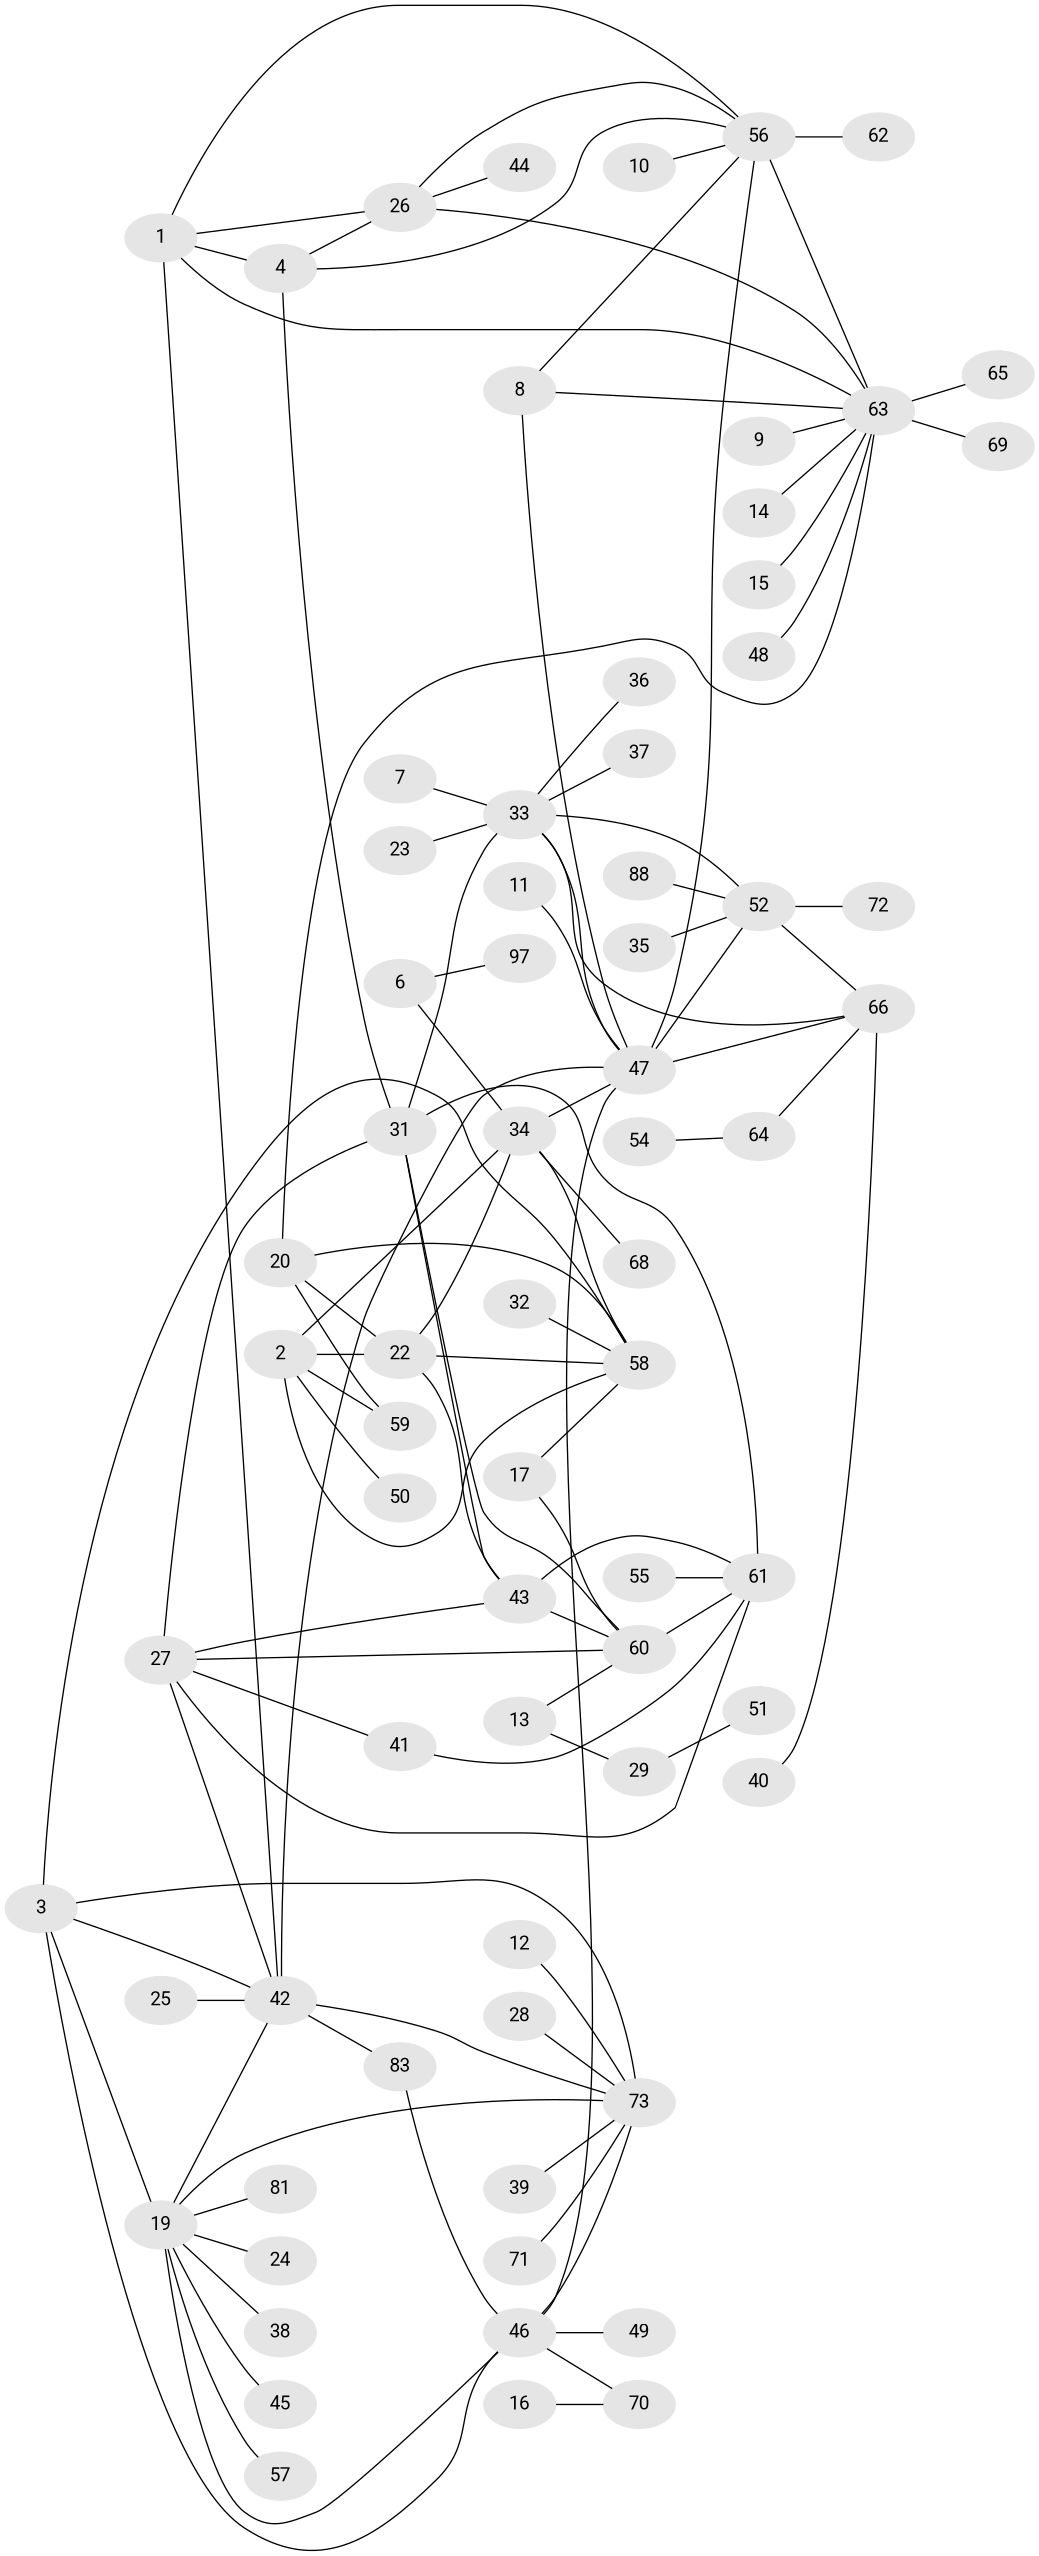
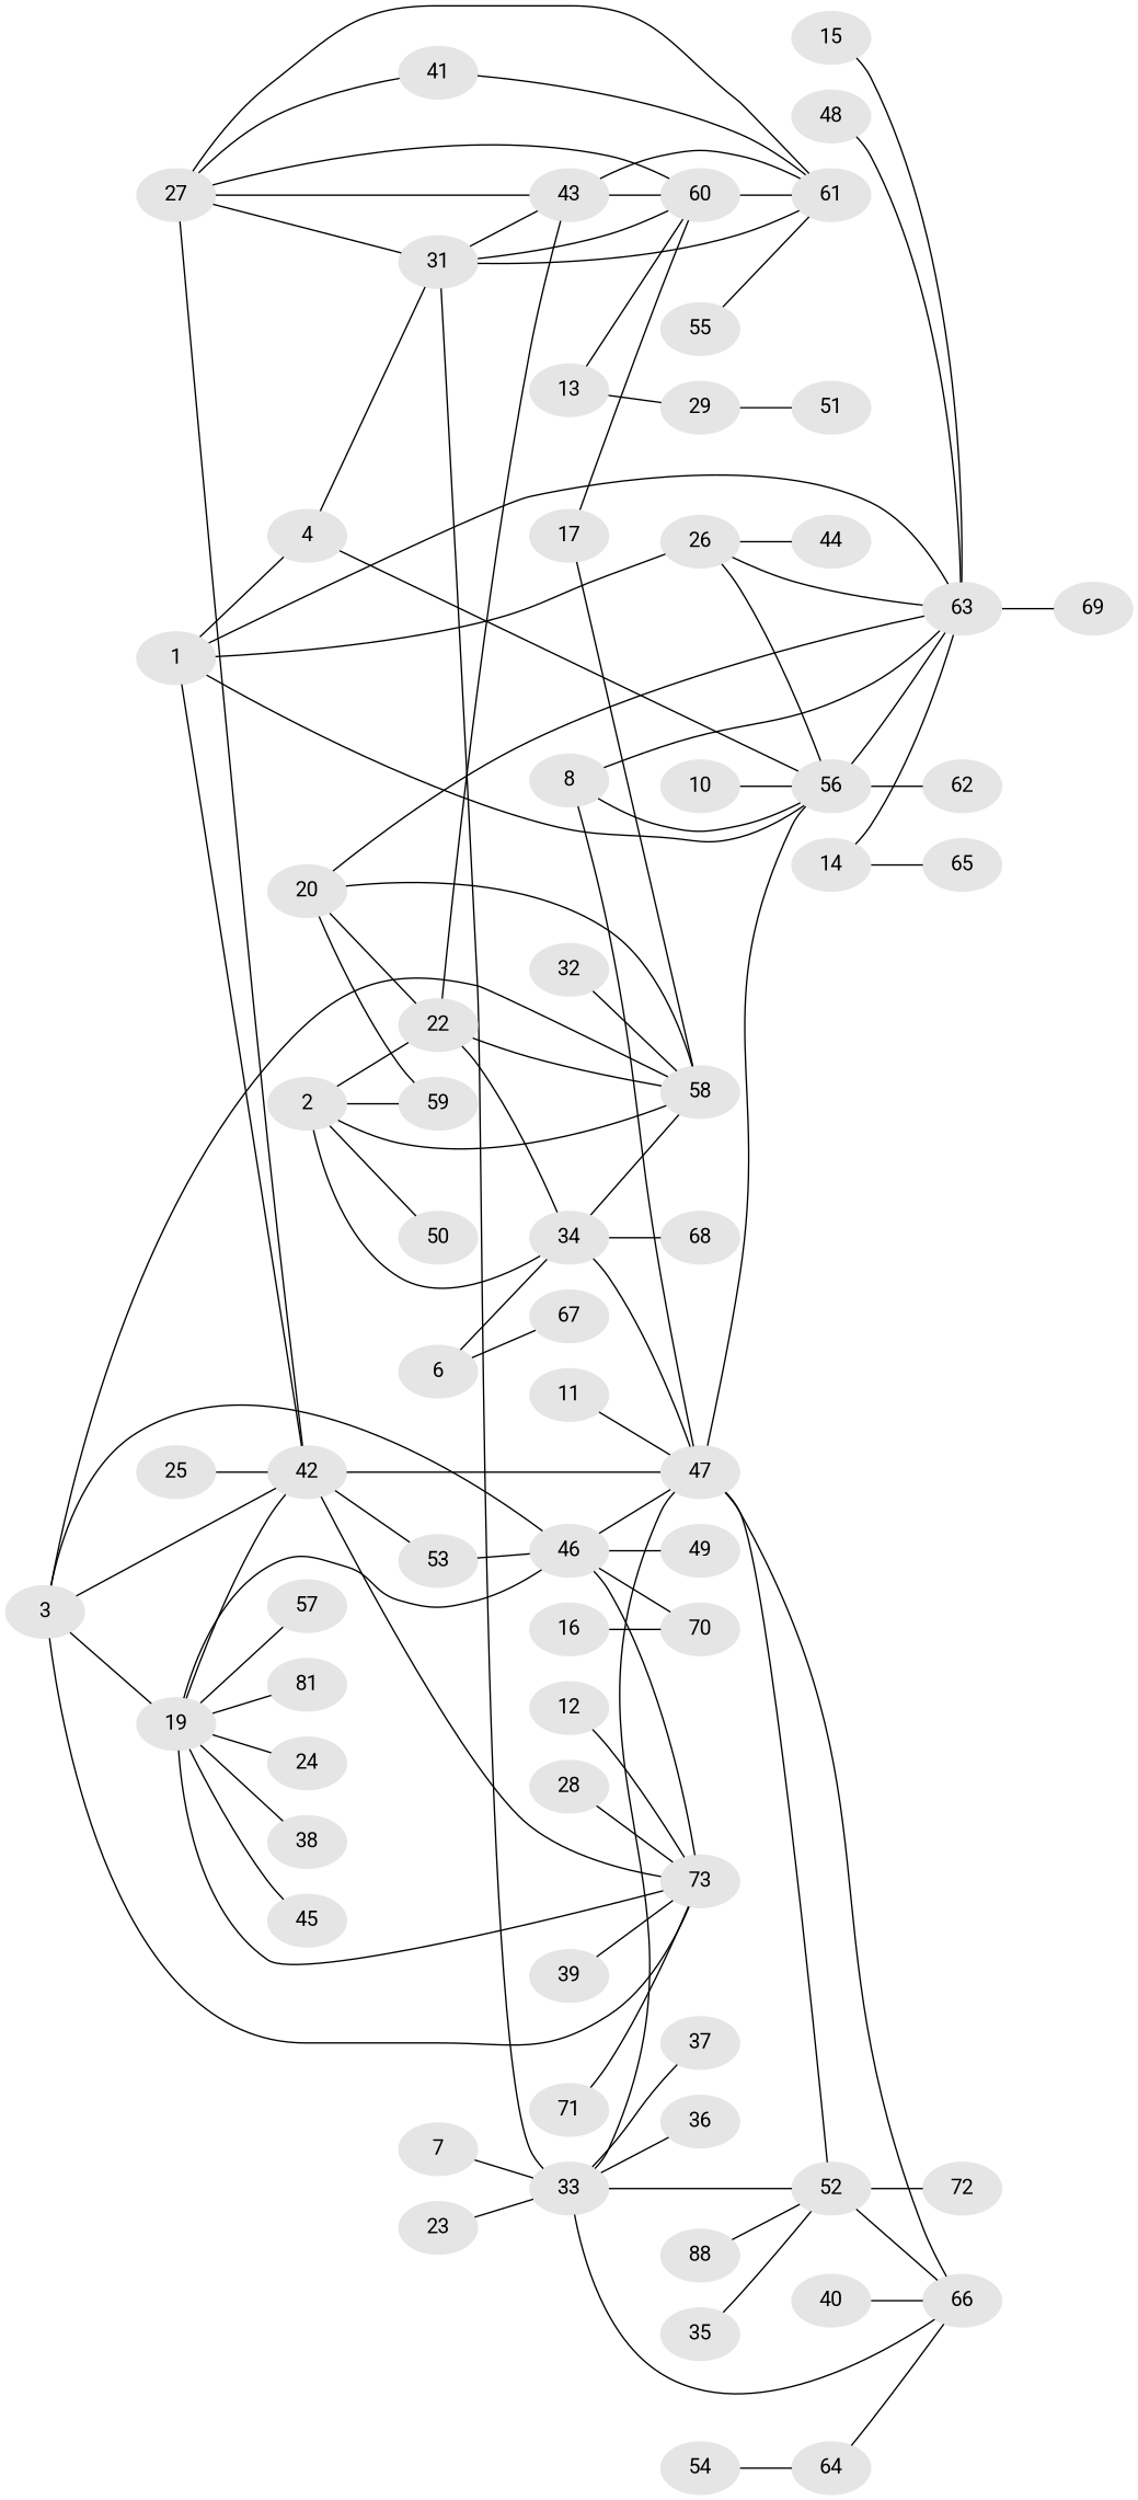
  graph {
    fontname=Roboto
    rankdir=LR
    node [color=gray90 fontname=Roboto style=filled]
    edge [fontname=Roboto weight=1.0]
    1
    4
    26
    42
    56
    63
    31
    44
    73
    47
-   53 [label=83]
+   53
    62
    65
    69
    2
    22
    34
    50
    58
    59
    43
    68
    3
    19
    46
    n26 [label=81]
    24
    38
    45
    57
    49
    70
    33
    60
    61
    52
    37
    36
    66
    6
-   67 [label=97]
+   67
    7
    8
-   9
    10
    11
    12
    13
    29
    51
    14
    15
    16
    17
    n55 [label=88]
    72
    20
    23
    25
    27
    41
    28
    32
    35
    39
    40
    71
    48
    54
    64
    55
    1 -- 4
    1 -- 26 [weight=2.0]
    1 -- 42
    1 -- 56
    1 -- 63
-   4 -- 26 [weight=2.0]
    4 -- 56
    4 -- 31
    26 -- 56 [weight=2.0]
    26 -- 63 [weight=2.0]
    26 -- 44
    42 -- 73 [weight=2.0]
    42 -- 47
    42 -- 53
    56 -- 63
    56 -- 62
-   63 -- 65
+   14 -- 65
    63 -- 69
    31 -- 43 [weight=2.0]
    31 -- 33
    31 -- 60
    31 -- 61
    47 -- 56
    47 -- 52 [weight=2.0]
    47 -- 66
    53 -- 46
    2 -- 22 [weight=3.0]
    2 -- 34
    2 -- 50
    2 -- 58
    2 -- 59
    22 -- 34 [weight=3.0]
    22 -- 58 [weight=3.0]
    22 -- 43
    34 -- 47
    34 -- 58
    34 -- 68
    43 -- 60 [weight=2.0]
    43 -- 61 [weight=2.0]
    3 -- 42
    3 -- 73 [weight=2.0]
    3 -- 58
    3 -- 19
    3 -- 46
    19 -- 42
    19 -- 73 [weight=2.0]
    19 -- 46
    19 -- n26
    19 -- 24
    19 -- 38
    19 -- 45
    19 -- 57
    46 -- 73 [weight=2.0]
    46 -- 47
    46 -- 49
    46 -- 70
    33 -- 47 [weight=2.0]
    33 -- 52 [weight=4.0]
    33 -- 37
    33 -- 36
    33 -- 66 [weight=2.0]
    60 -- 61
    52 -- 66 [weight=2.0]
    52 -- 72
    6 -- 34
    6 -- 67
    7 -- 33
    8 -- 56
    8 -- 63
    8 -- 47
-   9 -- 63
    10 -- 56
    11 -- 47
    12 -- 73
    13 -- 60
    13 -- 29
    29 -- 51
    14 -- 63
    15 -- 63
    16 -- 70
    17 -- 58
    17 -- 60
    n55 -- 52
    20 -- 63
    20 -- 22
    20 -- 58
    20 -- 59
    23 -- 33
    25 -- 42
    27 -- 42
    27 -- 31
    27 -- 43 [weight=2.0]
    27 -- 60
    27 -- 61
    27 -- 41
    41 -- 61
    28 -- 73
    32 -- 58
    35 -- 52
    39 -- 73
    40 -- 66
    71 -- 73
    48 -- 63
    54 -- 64
    64 -- 66
    55 -- 61
  }
